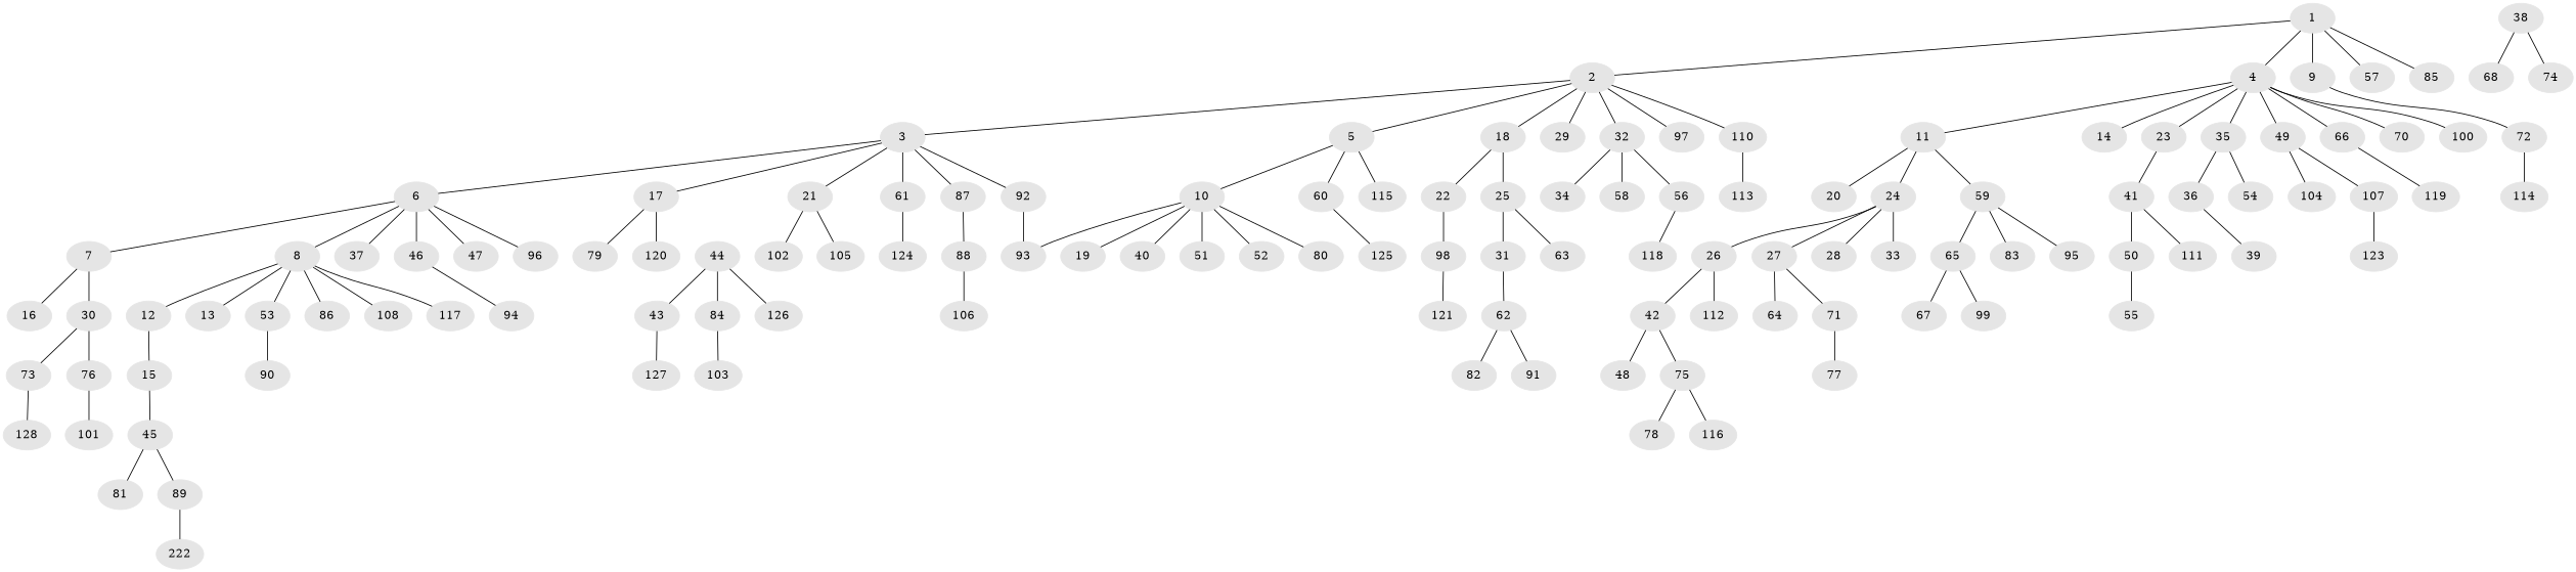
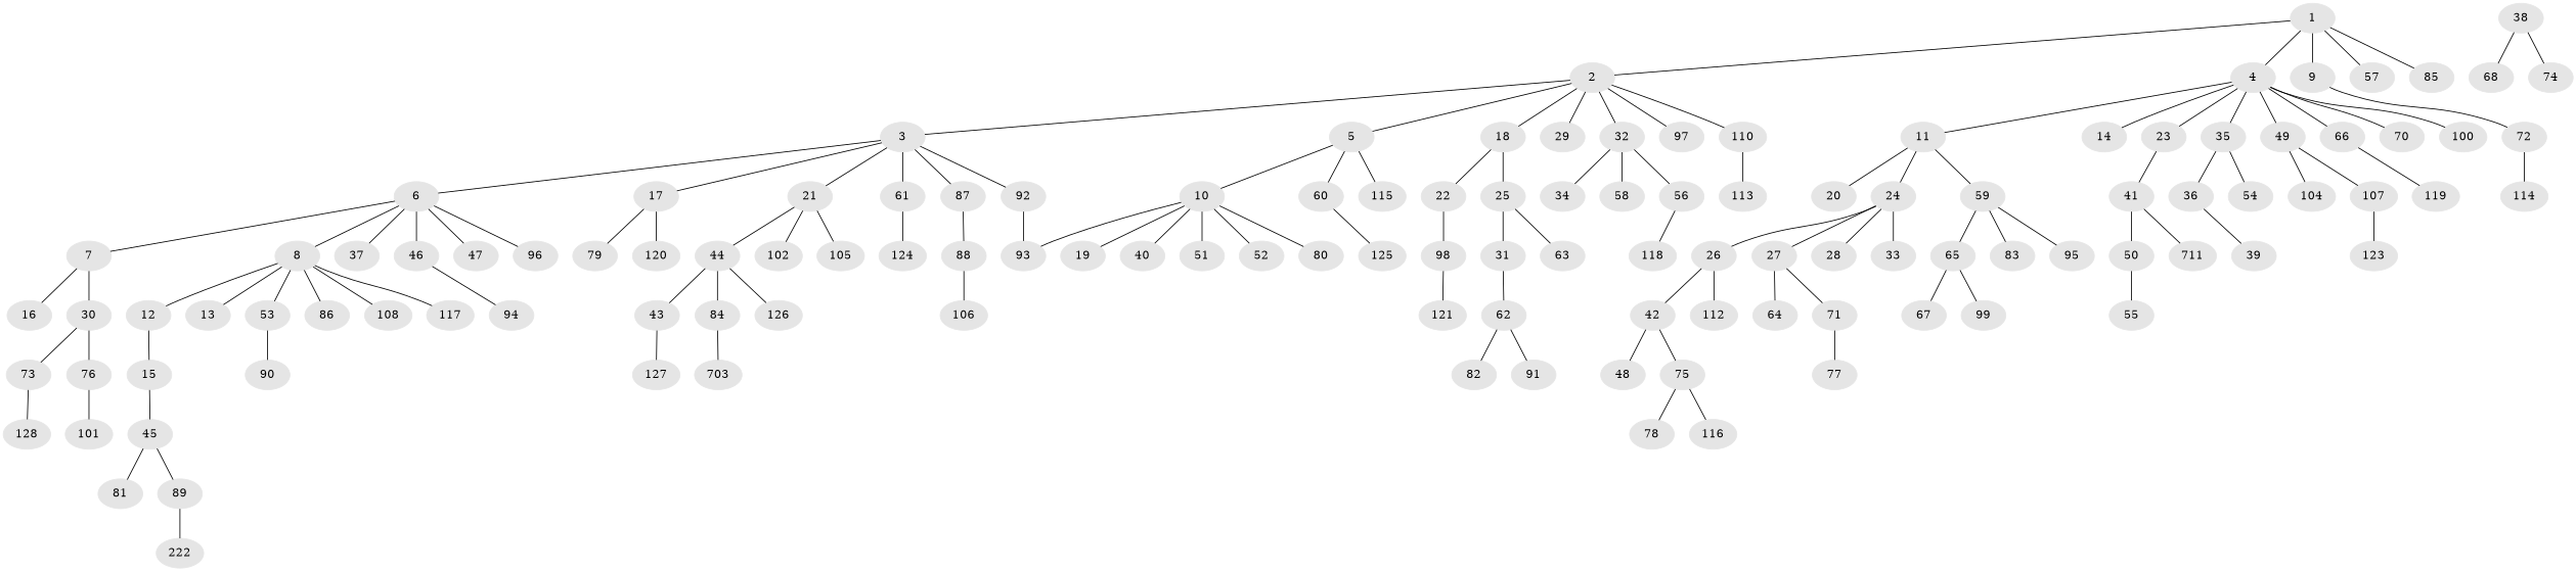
  graph {
    node [color=gray90 style=filled]
    1
    2
    4
    9
    57
    85
    3
    5
    18
    29
    32
    97
    110
    11
    14
    23
    35
    49
    66
    70
    100
    72
    6
    17
    21
    61
    87
    92
    10
    60
    115
    22
    25
    34
    58
    56
    113
    7
    8
    37
    46
    47
    96
    79
    120
    44
    102
    105
    124
    88
    93
    20
    24
    59
    41
    36
    54
    104
    107
    119
    19
    40
    51
    52
    80
    125
    16
    30
    12
    13
    53
    86
    108
    117
    94
    73
    76
    15
    90
    114
    38
    68
    74
    26
    27
    28
    33
    65
    83
    95
    45
    81
    89
    43
    127
    98
    31
    63
    84
    126
    121
    50
-   111
+   111 [label=711]
    42
    112
    64
    71
    62
    48
    75
    77
    128
    101
    82
    91
    118
    39
    55
    78
    116
-   103
+   103 [label=703]
    n122 [label=222]
    123
    67
    99
    106
    1 -- 2
    1 -- 4
    1 -- 9
    1 -- 57
    1 -- 85
    2 -- 3
    2 -- 5
    2 -- 18
    2 -- 29
    2 -- 32
    2 -- 97
    2 -- 110
    4 -- 11
    4 -- 14
    4 -- 23
    4 -- 35
    4 -- 49
    4 -- 66
    4 -- 70
    4 -- 100
    9 -- 72
    3 -- 6
    3 -- 17
    3 -- 21
    3 -- 61
    3 -- 87
    3 -- 92
    5 -- 10
    5 -- 60
    5 -- 115
    18 -- 22
    18 -- 25
    32 -- 34
    32 -- 58
    32 -- 56
    110 -- 113
    11 -- 20
    11 -- 24
    11 -- 59
    23 -- 41
    35 -- 36
    35 -- 54
    49 -- 104
    49 -- 107
    66 -- 119
    72 -- 114
    6 -- 7
    6 -- 8
    6 -- 37
    6 -- 46
    6 -- 47
    6 -- 96
    17 -- 79
    17 -- 120
+   21 -- 44
    21 -- 102
    21 -- 105
    61 -- 124
    87 -- 88
    92 -- 93
    10 -- 93
    10 -- 19
    10 -- 40
    10 -- 51
    10 -- 52
    10 -- 80
    60 -- 125
    22 -- 98
    25 -- 31
    25 -- 63
    56 -- 118
    7 -- 16
    7 -- 30
    8 -- 12
    8 -- 13
    8 -- 53
    8 -- 86
    8 -- 108
    8 -- 117
    46 -- 94
    44 -- 43
    44 -- 84
    44 -- 126
    88 -- 106
    24 -- 26
    24 -- 27
    24 -- 28
    24 -- 33
    59 -- 65
    59 -- 83
    59 -- 95
    41 -- 50
    41 -- 111
    36 -- 39
    107 -- 123
    30 -- 73
    30 -- 76
    12 -- 15
    53 -- 90
    73 -- 128
    76 -- 101
    15 -- 45
    38 -- 68
    38 -- 74
    26 -- 42
    26 -- 112
    27 -- 64
    27 -- 71
    65 -- 67
    65 -- 99
    45 -- 81
    45 -- 89
    89 -- n122
    43 -- 127
    98 -- 121
    31 -- 62
    84 -- 103
    50 -- 55
    42 -- 48
    42 -- 75
    71 -- 77
    62 -- 82
    62 -- 91
    75 -- 78
    75 -- 116
  }
